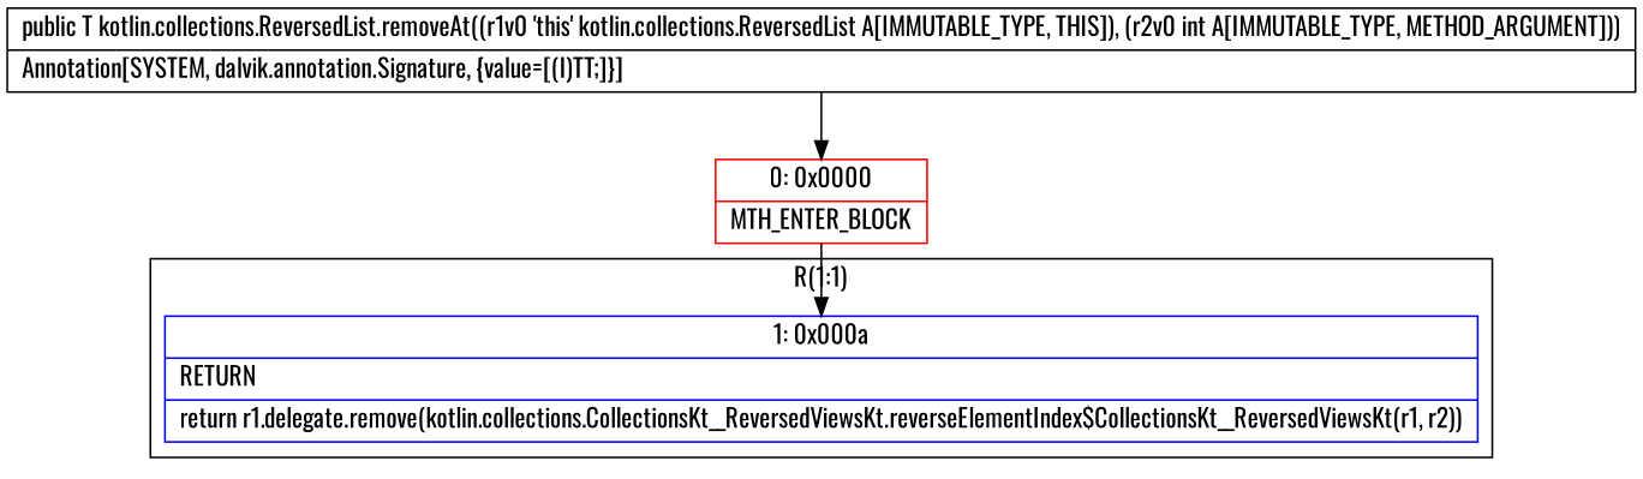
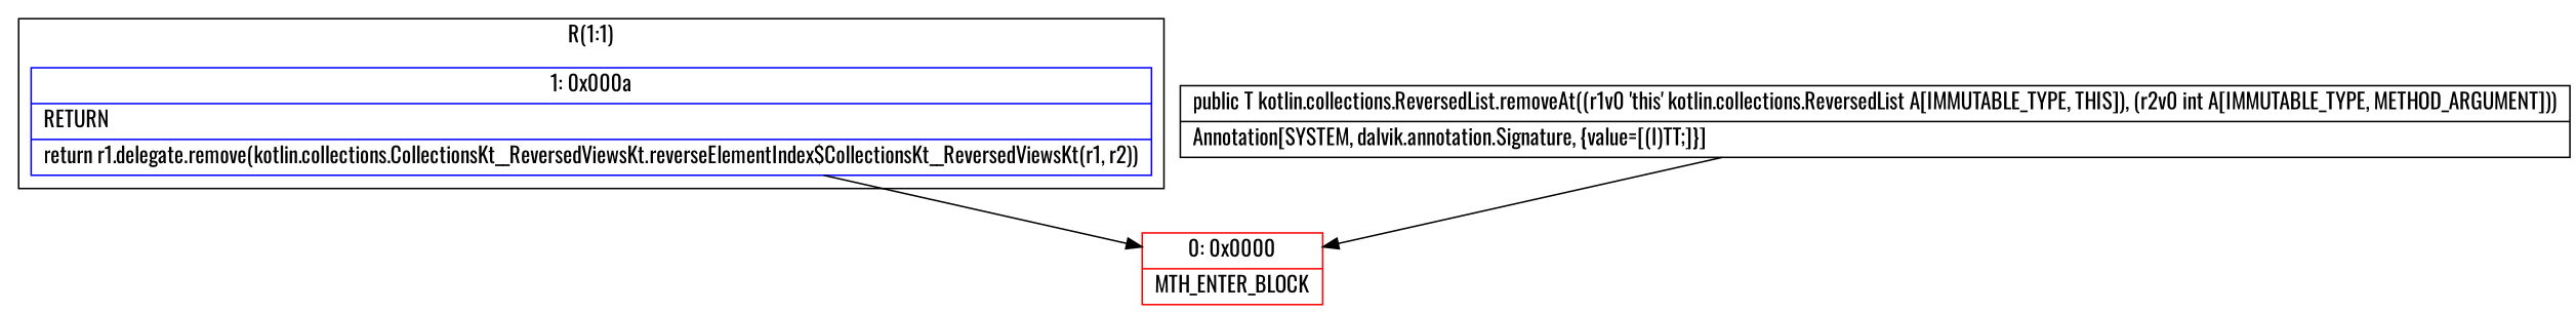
  digraph {
    fontname=Oswald
    node [shape=record fontname=Oswald]
    edge [fontname=Oswald]
    n1 [color=blue label="{1\:\ 0x000a|RETURN\l|return r1.delegate.remove(kotlin.collections.CollectionsKt__ReversedViewsKt.reverseElementIndex$CollectionsKt__ReversedViewsKt(r1, r2))\l}"]
    n2 [color=red label="{0\:\ 0x0000|MTH_ENTER_BLOCK\l}"]
    n3 [label="{public T kotlin.collections.ReversedList.removeAt((r1v0 'this' kotlin.collections.ReversedList A[IMMUTABLE_TYPE, THIS]), (r2v0 int A[IMMUTABLE_TYPE, METHOD_ARGUMENT]))  | Annotation[SYSTEM, dalvik.annotation.Signature, \{value=[(I)TT;]\}]\l}"]
    subgraph cluster_1 {
      label="R(1:1)"
      n1
    }
-   n2 -> n1
+   n1 -> n2
    n3 -> n2
  }
